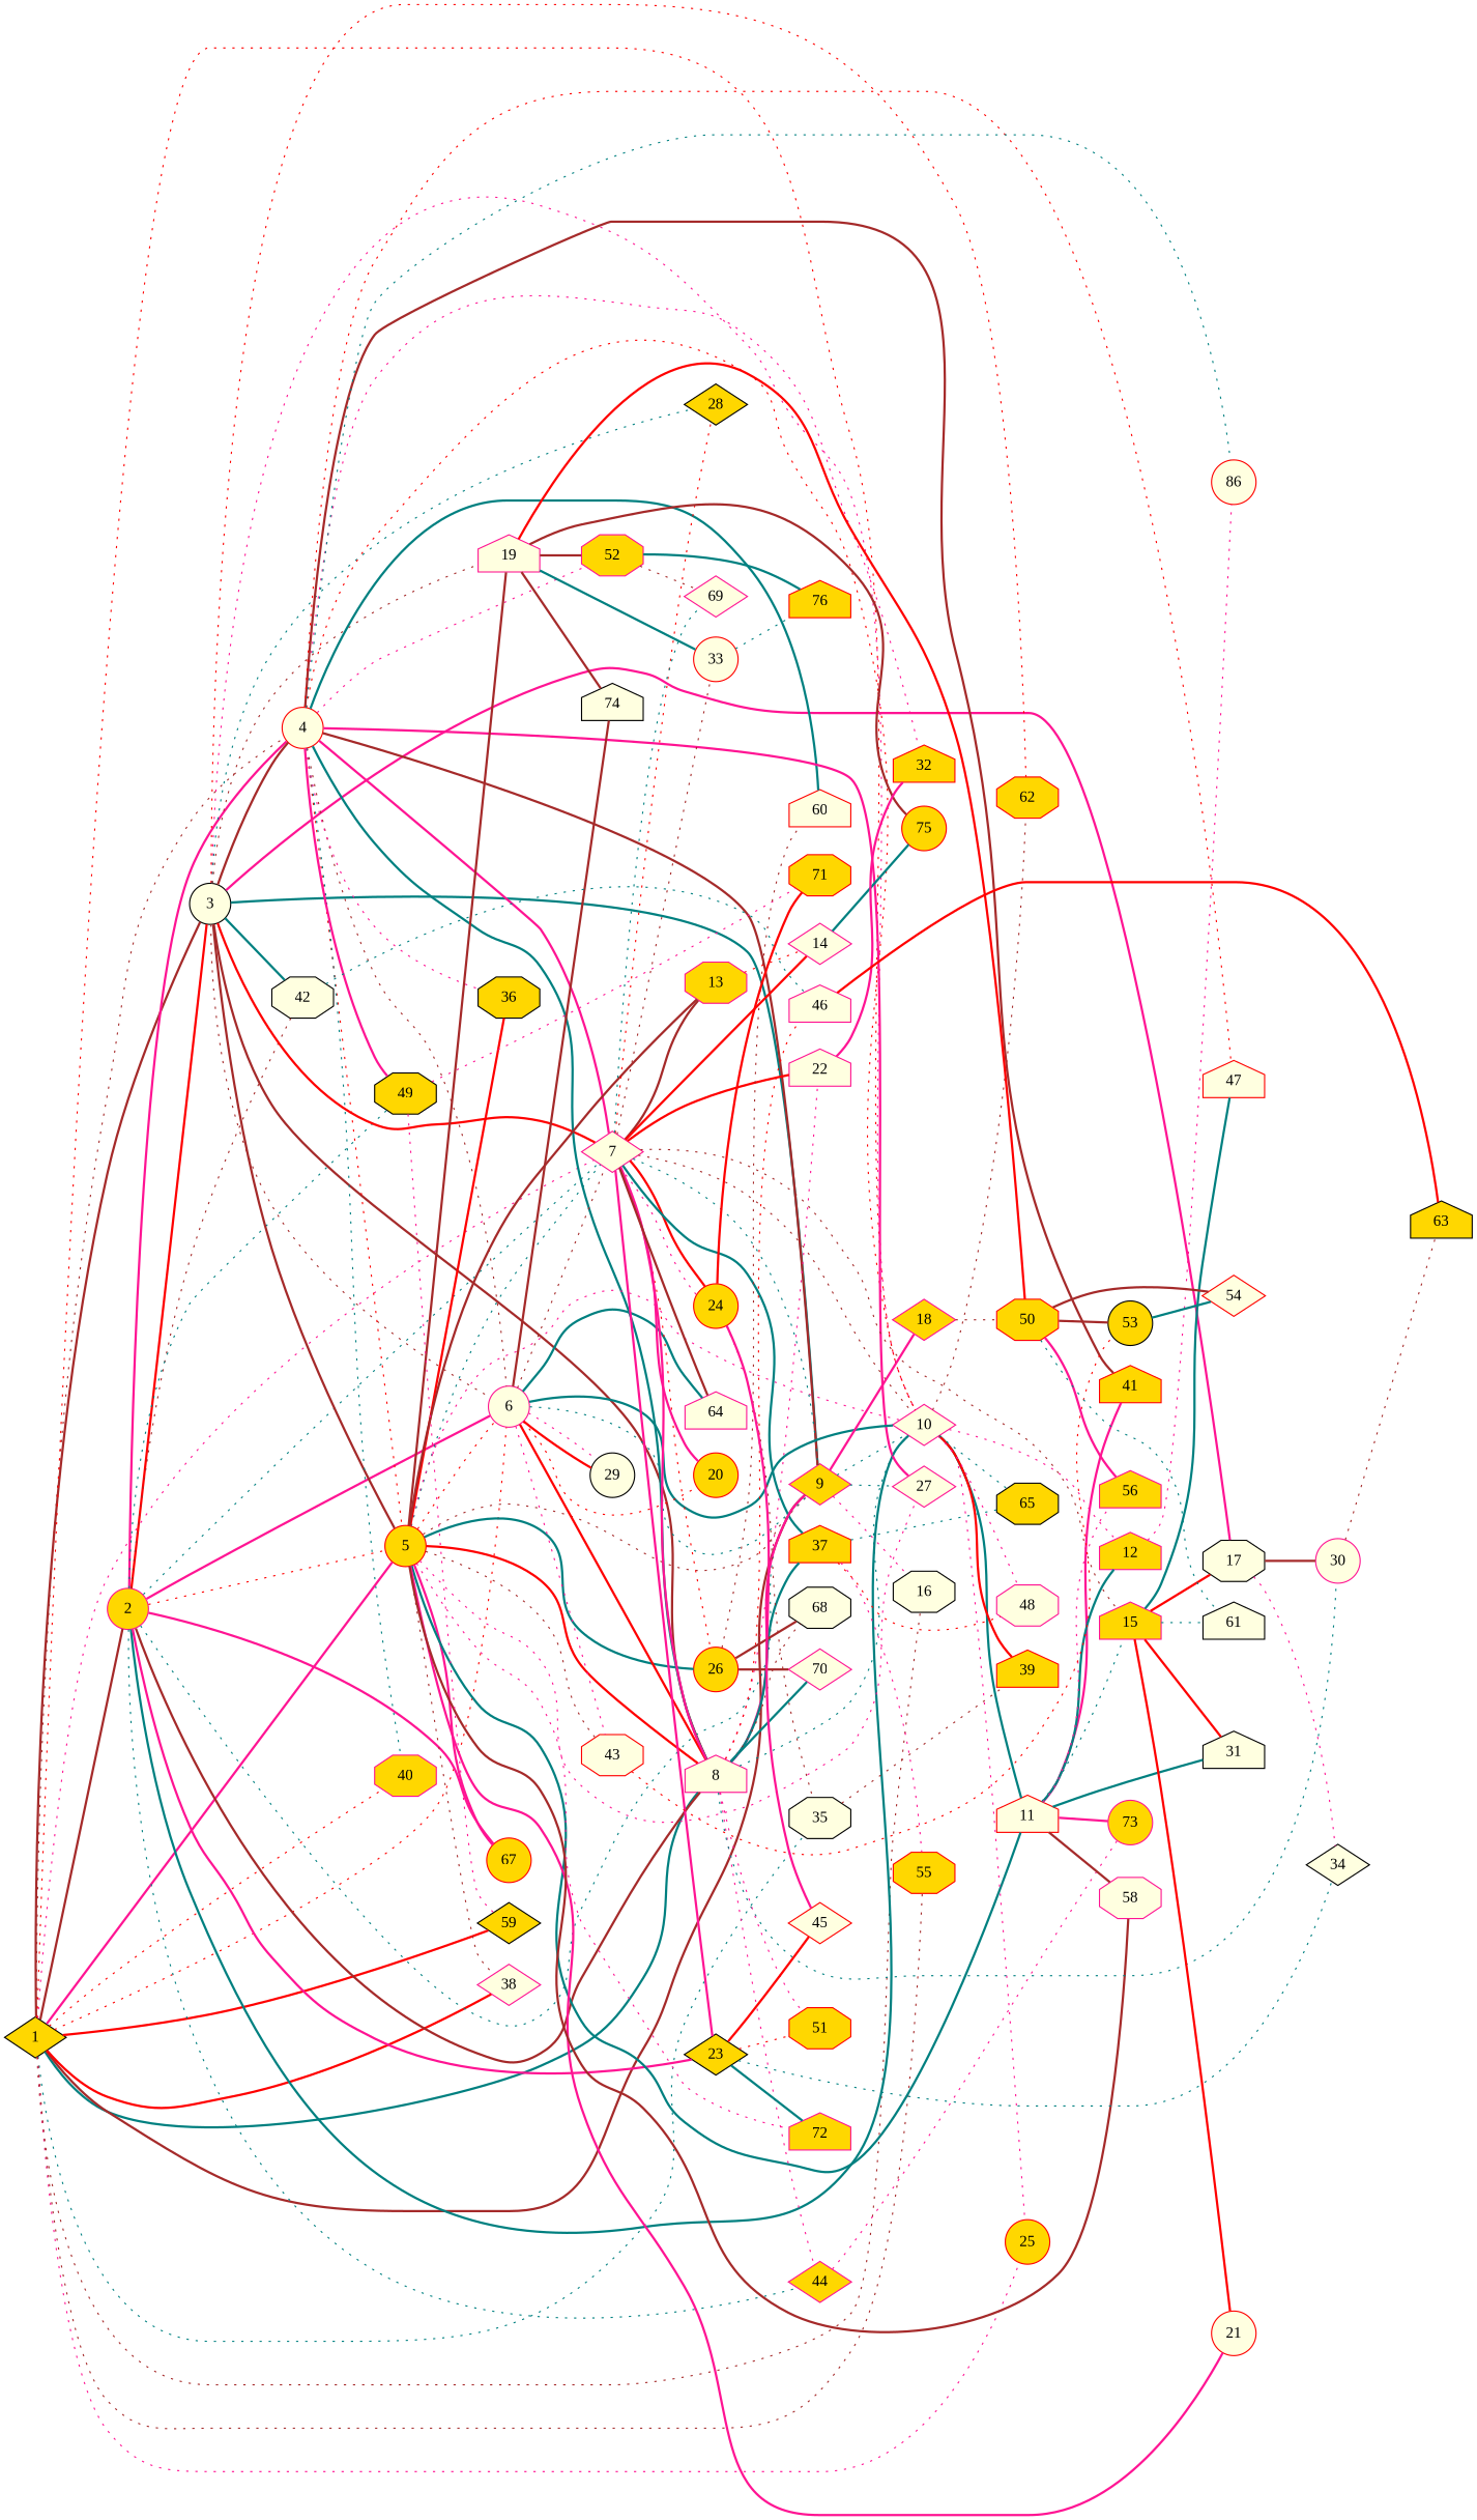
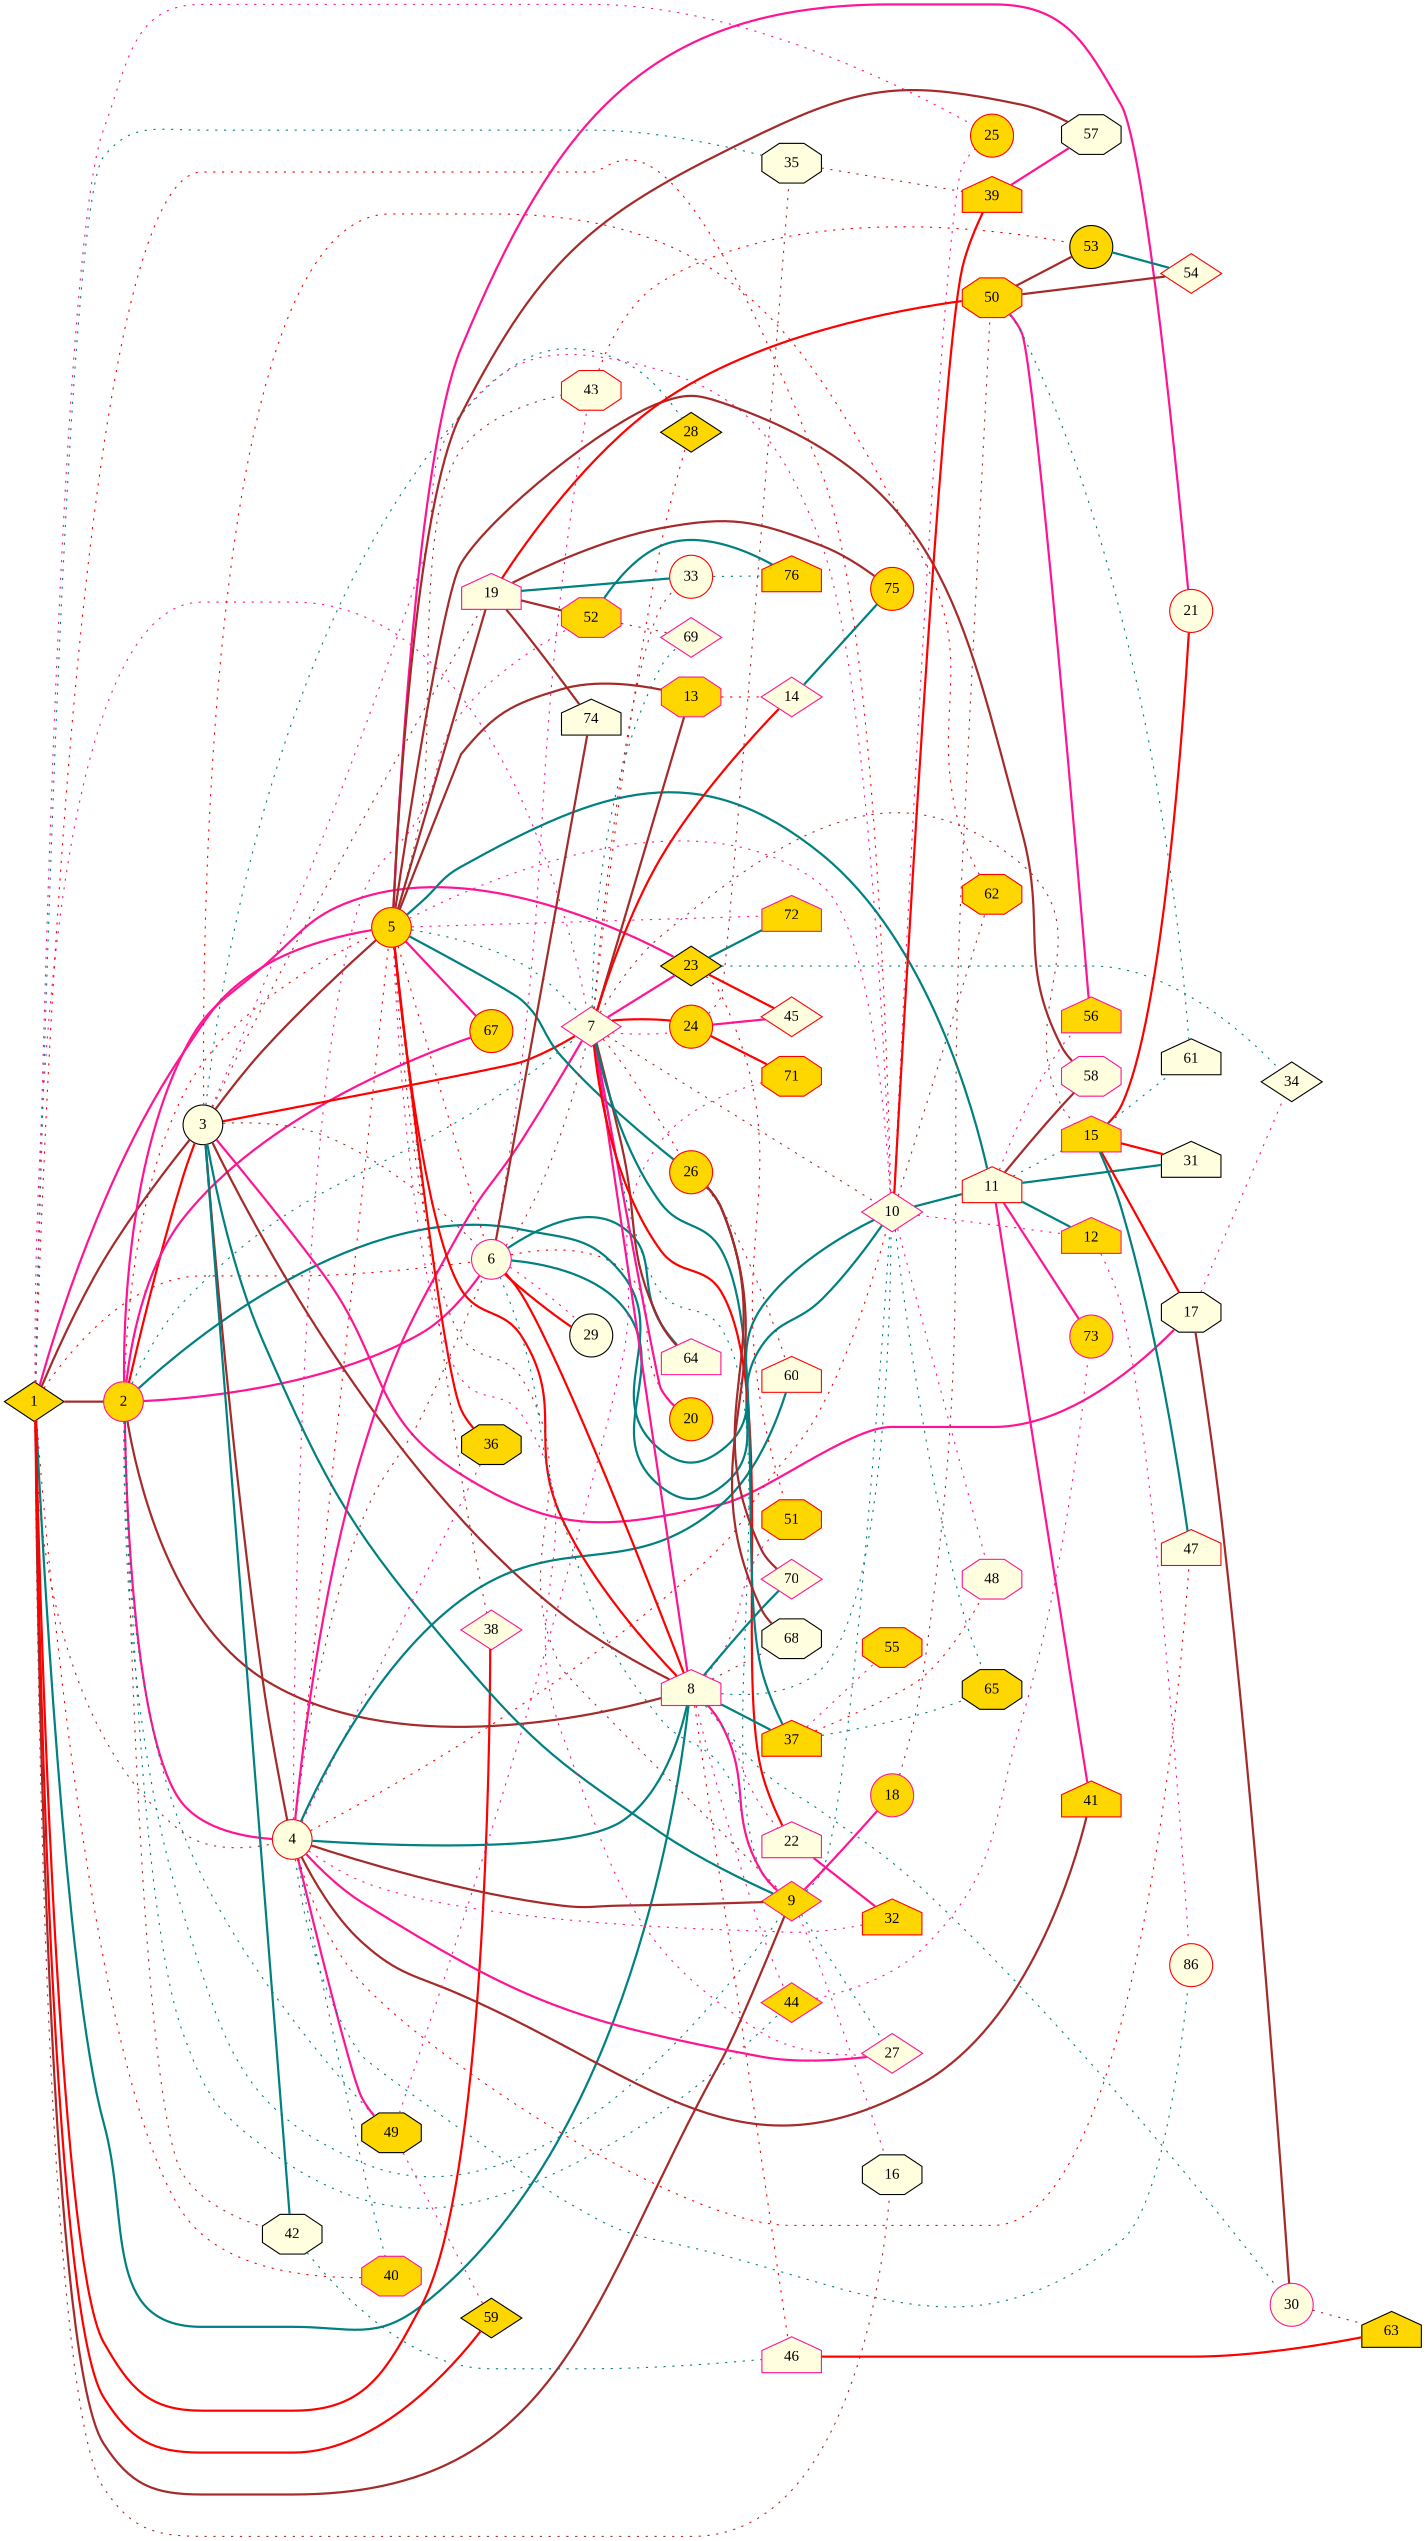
  graph {
    fontname="Liberation Serif"
    rankdir=LR
    node [color=deeppink fillcolor=gold fontname="Liberation Serif" shape=house style=filled]
    edge [color=deeppink fontname="Liberation Serif" style=dotted]
    1 [color=black shape=diamond]
    2 [shape=circle]
    3 [color=black fillcolor=lightyellow shape=circle]
    4 [color=red fillcolor=lightyellow shape=circle]
    5 [color=red shape=circle]
    6 [fillcolor=lightyellow shape=circle]
    7 [fillcolor=lightyellow shape=diamond]
    8 [fillcolor=lightyellow]
    9 [shape=diamond]
    10 [fillcolor=lightyellow shape=diamond]
    16 [color=black fillcolor=lightyellow shape=octagon]
    25 [color=red shape=circle]
    35 [color=black fillcolor=lightyellow shape=octagon]
    38 [fillcolor=lightyellow shape=diamond]
    40 [shape=octagon]
    55 [color=red shape=octagon]
    59 [color=black shape=diamond]
    23 [color=black shape=diamond]
    42 [color=black fillcolor=lightyellow shape=octagon]
    44 [shape=diamond]
    49 [color=black shape=octagon]
    67 [color=red shape=circle]
    17 [color=black fillcolor=lightyellow shape=octagon]
    19 [fillcolor=lightyellow]
    28 [color=black shape=diamond]
    62 [color=red shape=octagon]
    32 [color=red]
    36 [color=black shape=octagon]
    41 [color=red]
    47 [color=red fillcolor=lightyellow]
    52 [shape=octagon]
    60 [color=red fillcolor=lightyellow]
    n33 [color=red fillcolor=lightyellow label=86 shape=circle]
    27 [fillcolor=lightyellow shape=diamond]
    11 [color=red fillcolor=lightyellow]
    13 [shape=octagon]
    21 [color=red fillcolor=lightyellow shape=circle]
    26 [color=red shape=circle]
    43 [color=red fillcolor=lightyellow shape=octagon]
+   57 [color=black fillcolor=lightyellow shape=octagon]
    58 [fillcolor=lightyellow shape=octagon]
    72
    20 [color=red shape=circle]
    29 [color=black fillcolor=lightyellow shape=circle]
    64 [fillcolor=lightyellow]
    74 [color=black fillcolor=lightyellow]
    14 [fillcolor=lightyellow shape=diamond]
    15
    22 [fillcolor=lightyellow]
    24 [color=red shape=circle]
    33 [color=red fillcolor=lightyellow shape=circle]
    37 [color=red]
    69 [fillcolor=lightyellow shape=diamond]
    30 [fillcolor=lightyellow shape=circle]
    46 [fillcolor=lightyellow]
    51 [color=red shape=octagon]
    68 [color=black fillcolor=lightyellow shape=octagon]
    70 [fillcolor=lightyellow shape=diamond]
-   18 [shape=diamond]
+   18 [shape=circle]
    12
    39 [color=red]
    48 [fillcolor=lightyellow shape=octagon]
    65 [color=black shape=octagon]
    34 [color=black fillcolor=lightyellow shape=diamond]
    45 [color=red fillcolor=lightyellow shape=diamond]
    73 [shape=circle]
    71 [color=red shape=octagon]
    75 [color=red shape=circle]
    50 [color=red shape=octagon]
    76 [color=red]
    31 [color=black fillcolor=lightyellow]
    56
    53 [color=black shape=circle]
    61 [color=black fillcolor=lightyellow]
    63 [color=black]
    54 [color=red fillcolor=lightyellow shape=diamond]
    1 -- 2 [color=brown style=bold]
    1 -- 3 [color=brown style=bold]
    1 -- 4 [color=brown]
    1 -- 5 [style=bold]
    1 -- 6 [color=red]
    1 -- 7
    1 -- 8 [color=teal style=bold]
    1 -- 9 [color=brown style=bold]
    1 -- 10 [color=red]
    1 -- 16 [color=brown]
    1 -- 25
    1 -- 35 [color=teal]
    1 -- 38 [color=red style=bold]
    1 -- 40 [color=red]
-   1 -- 55 [color=brown]
    1 -- 59 [color=red style=bold]
    2 -- 3 [color=red style=bold]
    2 -- 4 [style=bold]
    2 -- 5 [color=red]
    2 -- 6 [style=bold]
    2 -- 7 [color=teal]
    2 -- 8 [color=brown style=bold]
    2 -- 9 [color=teal]
    2 -- 10 [color=teal style=bold]
    2 -- 23 [style=bold]
    2 -- 42 [color=brown]
    2 -- 44 [color=teal]
    2 -- 49 [color=teal]
    2 -- 67 [style=bold]
    3 -- 4 [color=brown style=bold]
    3 -- 5 [color=brown style=bold]
    3 -- 6 [color=brown]
    3 -- 7 [color=red style=bold]
    3 -- 8 [color=brown style=bold]
    3 -- 9 [color=teal style=bold]
    3 -- 10
    3 -- 42 [color=teal style=bold]
    3 -- 17 [style=bold]
    3 -- 19 [color=brown]
    3 -- 28 [color=teal]
    3 -- 62 [color=red]
    4 -- 5 [color=red]
    4 -- 6 [color=brown]
    4 -- 7 [style=bold]
    4 -- 8 [color=teal style=bold]
    4 -- 9 [color=brown style=bold]
    4 -- 10 [color=red]
    4 -- 40 [color=teal]
    4 -- 49 [style=bold]
    4 -- 32
    4 -- 36
    4 -- 41 [color=brown style=bold]
    4 -- 47 [color=red]
    4 -- 52
    4 -- 60 [color=teal style=bold]
    4 -- n33 [color=teal]
    4 -- 27 [style=bold]
    5 -- 6 [color=red]
    5 -- 7 [color=teal]
    5 -- 8 [color=red style=bold]
    5 -- 9 [color=brown]
    5 -- 10
    5 -- 38 [color=brown]
    5 -- 67 [style=bold]
    5 -- 19 [color=brown style=bold]
    5 -- 36 [color=red style=bold]
    5 -- 27
    5 -- 11 [color=teal style=bold]
    5 -- 13 [color=brown style=bold]
    5 -- 21 [style=bold]
    5 -- 26 [color=teal style=bold]
    5 -- 43 [color=brown]
+   5 -- 57 [color=brown style=bold]
    5 -- 58 [color=brown style=bold]
    5 -- 72
    6 -- 7 [color=brown]
    6 -- 8 [color=red style=bold]
    6 -- 9 [color=teal]
    6 -- 10 [color=teal style=bold]
    6 -- 43
    6 -- 20 [color=red]
    6 -- 29 [color=red style=bold]
    6 -- 29
    6 -- 64 [color=teal style=bold]
    6 -- 74 [color=brown style=bold]
    7 -- 8 [style=bold]
    7 -- 9 [color=teal]
    7 -- 10 [color=brown]
    7 -- 23 [style=bold]
    7 -- 28 [color=red]
    7 -- 13 [color=brown style=bold]
    7 -- 26 [color=red]
    7 -- 20 [style=bold]
    7 -- 64 [color=brown style=bold]
    7 -- 14 [color=red style=bold]
    7 -- 15 [color=brown]
    7 -- 22 [color=red style=bold]
    7 -- 24
    7 -- 24 [color=red style=bold]
    7 -- 33 [color=brown]
    7 -- 37 [color=teal style=bold]
    7 -- 69 [color=teal]
    8 -- 9 [style=bold]
    8 -- 10 [color=teal]
    8 -- 44
    8 -- 22
    8 -- 37 [color=teal style=bold]
    8 -- 30 [color=teal]
    8 -- 46 [color=red]
    8 -- 51
    8 -- 68 [color=brown]
    8 -- 70 [color=teal style=bold]
    9 -- 10 [color=teal]
    9 -- 16
    9 -- 27 [color=teal]
    9 -- 18 [style=bold]
    10 -- 25
    10 -- 62 [color=brown]
    10 -- 11 [color=teal style=bold]
    10 -- 12
    10 -- 39 [color=red style=bold]
    10 -- 48
    10 -- 65 [color=teal]
    35 -- 39 [color=brown]
    23 -- 72 [color=teal style=bold]
    23 -- 51 [color=red]
    23 -- 34 [color=teal]
    23 -- 45 [color=red style=bold]
    42 -- 46 [color=teal]
    44 -- 73
    49 -- 59
    49 -- 71
    17 -- 30 [color=brown style=bold]
    17 -- 34
    19 -- 52 [color=brown style=bold]
    19 -- 74 [color=brown style=bold]
    19 -- 33 [color=teal style=bold]
    19 -- 75 [color=brown style=bold]
    19 -- 50 [color=red style=bold]
    52 -- 69 [color=brown]
    52 -- 76 [color=teal style=bold]
    11 -- 41 [style=bold]
    11 -- 58 [color=brown style=bold]
    11 -- 15 [color=teal]
    11 -- 12 [color=teal style=bold]
    11 -- 73 [style=bold]
    11 -- 31 [color=teal style=bold]
    11 -- 56
    13 -- 14 [color=red]
    26 -- 60 [color=brown]
    26 -- 68 [color=brown style=bold]
    26 -- 70 [color=brown style=bold]
    43 -- 53 [color=red]
    14 -- 75 [color=teal style=bold]
    15 -- 17 [color=red style=bold]
    15 -- 47 [color=teal style=bold]
    15 -- 21 [color=red style=bold]
    15 -- 31 [color=red style=bold]
    15 -- 61 [color=teal]
    22 -- 32 [style=bold]
    24 -- 35 [color=brown]
    24 -- 45 [style=bold]
    24 -- 71 [color=red style=bold]
    33 -- 76 [color=teal]
    37 -- 55
    37 -- 48 [color=red]
    37 -- 65 [color=teal]
    30 -- 63 [color=brown]
    46 -- 63 [color=red style=bold]
    18 -- 50 [color=brown]
    12 -- n33
+   39 -- 57 [style=bold]
    50 -- 56 [style=bold]
    50 -- 53 [color=brown style=bold]
    50 -- 61 [color=teal]
    50 -- 54 [color=brown style=bold]
    53 -- 54 [color=teal style=bold]
  }
